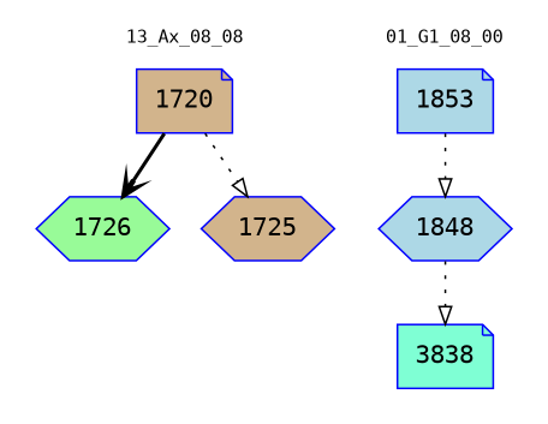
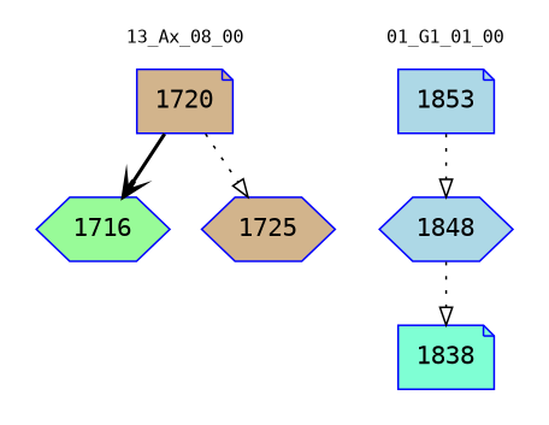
  digraph {
    fontname="DejaVu Sans Mono"
    node [color=blue fillcolor=tan fontname="DejaVu Sans Mono" shape=note style=filled]
    edge [arrowhead=onormal color=black fontname="DejaVu Sans Mono" style=dotted]
    n1 [label=1720]
-   n2 [fillcolor=palegreen label=1726 shape=hexagon]
+   n2 [fillcolor=palegreen label=1716 shape=hexagon]
    n3 [label=1725 shape=hexagon]
    n4 [fillcolor=lightblue label=1848 shape=hexagon]
-   n5 [fillcolor=aquamarine label=3838]
+   n5 [fillcolor=aquamarine label=1838]
    n6 [fillcolor=lightblue label=1853]
    subgraph cluster_1 {
      color=white
      fontsize=10
-     label="13_Ax_08_08"
+     label="13_Ax_08_00"
      n1
      n2
      n3
    }
    subgraph cluster_2 {
      color=white
      fontsize=10
-     label="01_G1_08_00"
+     label="01_G1_01_00"
      n4
      n5
      n6
    }
    n1 -> n2 [arrowhead=vee style=bold]
    n1 -> n3
    n4 -> n5
    n6 -> n4
  }
